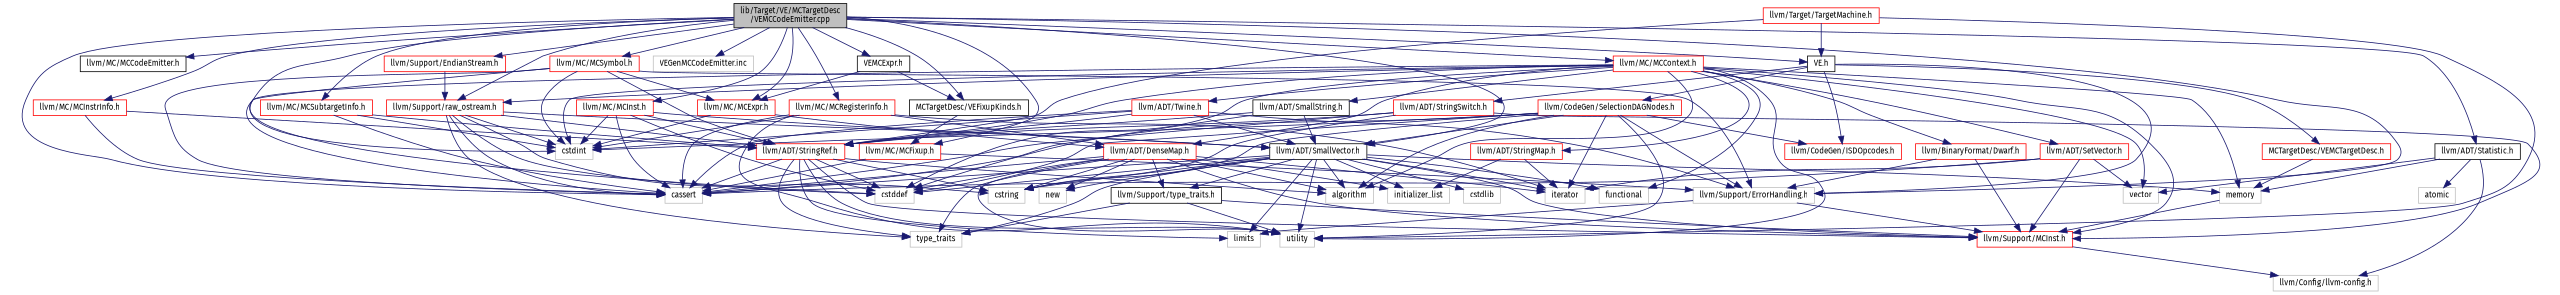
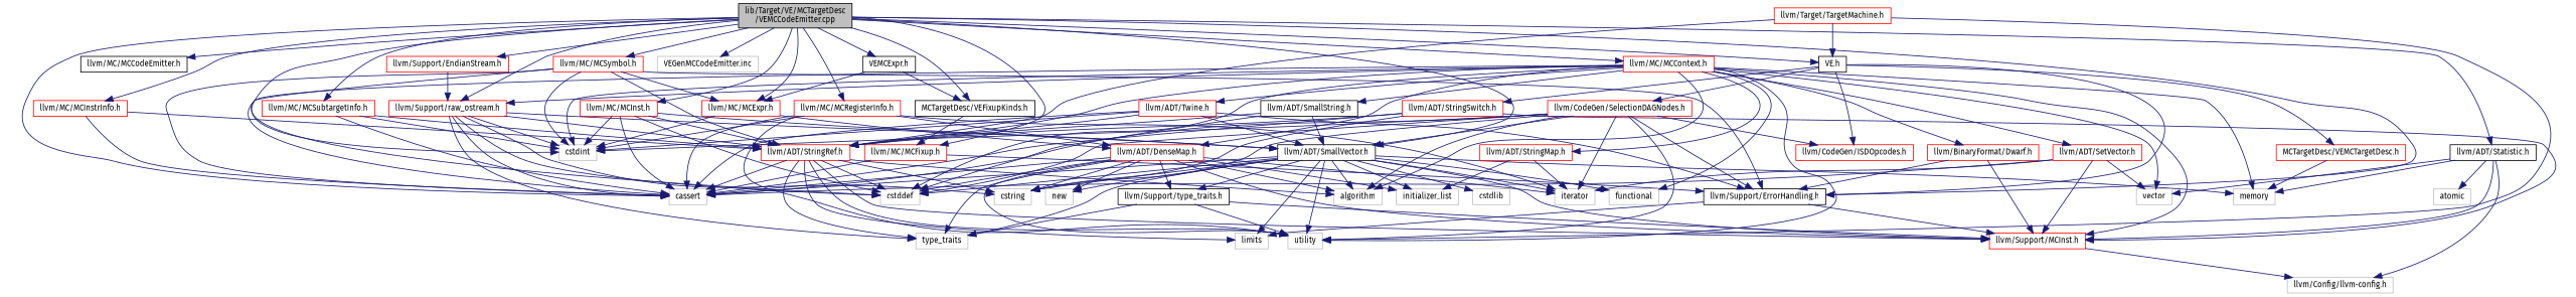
  digraph {
    fontname="Fira Sans"
    node [color=red fontname="Fira Sans" fontsize=10 shape=record]
    edge [color=midnightblue fontname="Fira Sans" fontsize=10 labelfontname=Helvetica labelfontsize=10 style=solid]
    n1 [color=black fillcolor=grey75 fontcolor=black height=0.2 label="lib/Target/VE/MCTargetDesc\l/VEMCCodeEmitter.cpp" style=filled width=0.4]
    n2 [color=black height=0.2 label="MCTargetDesc/VEFixupKinds.h" width=0.4]
    n3 [height=0.2 label="llvm/MC/MCFixup.h" width=0.4]
-   n4 [color=grey75 height=0.2 label="llvm/Support/ErrorHandling.h" width=0.4]
+   n4 [color=black height=0.2 label="llvm/Support/ErrorHandling.h" width=0.4]
    n5 [color=grey75 height=0.2 label=cassert width=0.4]
    n6 [color=black height=0.2 label="VE.h" width=0.4]
    n7 [color=black height=0.2 label="llvm/ADT/SmallVector.h" width=0.4]
    n8 [color=grey75 height=0.2 label=cstdint width=0.4]
    n9 [color=black height=0.2 label="VEMCExpr.h" width=0.4]
    n10 [height=0.2 label="llvm/MC/MCExpr.h" width=0.4]
    n11 [color=black height=0.2 label="llvm/ADT/Statistic.h" width=0.4]
    n12 [color=black height=0.2 label="llvm/MC/MCCodeEmitter.h" width=0.4]
    n13 [height=0.2 label="llvm/MC/MCContext.h" width=0.4]
    n14 [height=0.2 label="llvm/Support/raw_ostream.h" width=0.4]
    n15 [height=0.2 label="llvm/MC/MCInst.h" width=0.4]
    n16 [height=0.2 label="llvm/MC/MCInstrInfo.h" width=0.4]
    n17 [height=0.2 label="llvm/MC/MCRegisterInfo.h" width=0.4]
    n18 [height=0.2 label="llvm/MC/MCSubtargetInfo.h" width=0.4]
    n19 [height=0.2 label="llvm/MC/MCSymbol.h" width=0.4]
    n20 [height=0.2 label="llvm/Support/EndianStream.h" width=0.4]
    n21 [color=grey75 height=0.2 label="VEGenMCCodeEmitter.inc" width=0.4]
    n22 [height=0.2 label="llvm/Support/MCInst.h" width=0.4]
    n23 [color=grey75 height=0.2 label=limits width=0.4]
    n24 [height=0.2 label="MCTargetDesc/VEMCTargetDesc.h" width=0.4]
    n25 [height=0.2 label="llvm/ADT/StringSwitch.h" width=0.4]
    n26 [height=0.2 label="llvm/CodeGen/ISDOpcodes.h" width=0.4]
    n27 [height=0.2 label="llvm/CodeGen/SelectionDAGNodes.h" width=0.4]
    n28 [color=grey75 height=0.2 label=memory width=0.4]
    n29 [color=grey75 height=0.2 label=cstring width=0.4]
    n30 [color=grey75 height=0.2 label=algorithm width=0.4]
    n31 [color=grey75 height=0.2 label=cstddef width=0.4]
    n32 [color=grey75 height=0.2 label=type_traits width=0.4]
    n33 [color=grey75 height=0.2 label=utility width=0.4]
    n34 [color=grey75 height=0.2 label=iterator width=0.4]
    n35 [color=black height=0.2 label="llvm/Support/type_traits.h" width=0.4]
    n36 [color=grey75 height=0.2 label=cstdlib width=0.4]
    n37 [color=grey75 height=0.2 label=functional width=0.4]
    n38 [color=grey75 height=0.2 label=initializer_list width=0.4]
    n39 [color=grey75 height=0.2 label=new width=0.4]
    n40 [height=0.2 label="llvm/ADT/DenseMap.h" width=0.4]
    n41 [color=grey75 height=0.2 label="llvm/Config/llvm-config.h" width=0.4]
    n42 [color=grey75 height=0.2 label=atomic width=0.4]
    n43 [color=grey75 height=0.2 label=vector width=0.4]
    n44 [height=0.2 label="llvm/ADT/StringRef.h" width=0.4]
    n45 [height=0.2 label="llvm/ADT/SetVector.h" width=0.4]
    n46 [color=black height=0.2 label="llvm/ADT/SmallString.h" width=0.4]
    n47 [height=0.2 label="llvm/ADT/StringMap.h" width=0.4]
    n48 [height=0.2 label="llvm/ADT/Twine.h" width=0.4]
    n49 [height=0.2 label="llvm/BinaryFormat/Dwarf.h" width=0.4]
    n50 [height=0.2 label="llvm/Target/TargetMachine.h" width=0.4]
    n1 -> n2
    n1 -> n3
    n1 -> n4
    n1 -> n5
    n1 -> n6
    n1 -> n7
    n1 -> n8
    n1 -> n9
    n1 -> n10
    n1 -> n11
    n1 -> n12
    n1 -> n13
    n1 -> n14
    n1 -> n15
    n1 -> n16
    n1 -> n17
    n1 -> n18
    n1 -> n19
    n1 -> n20
    n1 -> n21
    n2 -> n3
    n3 -> n4
    n3 -> n5
    n4 -> n22
    n4 -> n23
    n6 -> n4
    n6 -> n24
    n6 -> n25
    n6 -> n26
    n6 -> n27
    n7 -> n5
    n7 -> n22
    n7 -> n23
    n7 -> n28
    n7 -> n29
    n7 -> n30
    n7 -> n31
    n7 -> n32
    n7 -> n33
    n7 -> n34
    n7 -> n35
    n7 -> n36
    n7 -> n37
    n7 -> n38
    n7 -> n39
    n9 -> n2
    n9 -> n10
    n10 -> n8
    n10 -> n40
-   n28 -> n22
+   n11 -> n22
    n11 -> n28
    n11 -> n41
    n11 -> n42
    n11 -> n43
    n13 -> n5
    n13 -> n8
    n13 -> n14
    n13 -> n22
    n13 -> n28
    n13 -> n30
    n13 -> n31
    n13 -> n33
    n13 -> n37
    n13 -> n40
    n13 -> n43
    n13 -> n44
    n13 -> n45
    n13 -> n46
    n13 -> n47
    n13 -> n48
    n13 -> n49
    n14 -> n5
    n14 -> n7
    n14 -> n8
    n14 -> n29
    n14 -> n31
    n14 -> n32
    n14 -> n44
    n15 -> n5
    n15 -> n7
    n15 -> n8
    n15 -> n31
    n15 -> n44
    n16 -> n5
    n16 -> n44
    n17 -> n5
    n17 -> n8
    n17 -> n33
    n17 -> n34
    n17 -> n40
    n18 -> n5
    n18 -> n8
    n18 -> n44
    n19 -> n4
    n19 -> n5
    n19 -> n8
    n19 -> n10
    n19 -> n31
    n19 -> n44
    n20 -> n14
    n22 -> n41
    n24 -> n28
    n25 -> n5
    n25 -> n22
    n25 -> n29
    n25 -> n44
    n27 -> n4
    n27 -> n5
    n27 -> n7
    n27 -> n8
    n27 -> n26
    n27 -> n29
    n27 -> n30
    n27 -> n31
    n27 -> n33
    n27 -> n34
    n35 -> n22
    n35 -> n32
    n35 -> n33
    n40 -> n5
    n40 -> n22
    n40 -> n29
    n40 -> n30
    n40 -> n31
    n40 -> n32
    n40 -> n33
    n40 -> n34
    n40 -> n35
    n40 -> n38
    n40 -> n39
    n44 -> n5
    n44 -> n22
    n44 -> n23
    n44 -> n29
    n44 -> n30
    n44 -> n31
    n44 -> n32
    n44 -> n33
    n45 -> n5
    n45 -> n22
    n45 -> n34
    n45 -> n43
    n46 -> n7
    n46 -> n31
    n46 -> n44
    n47 -> n34
    n47 -> n38
    n48 -> n4
    n48 -> n5
    n48 -> n7
    n48 -> n8
    n48 -> n44
    n49 -> n4
    n49 -> n22
    n50 -> n6
    n50 -> n33
    n50 -> n44
  }
